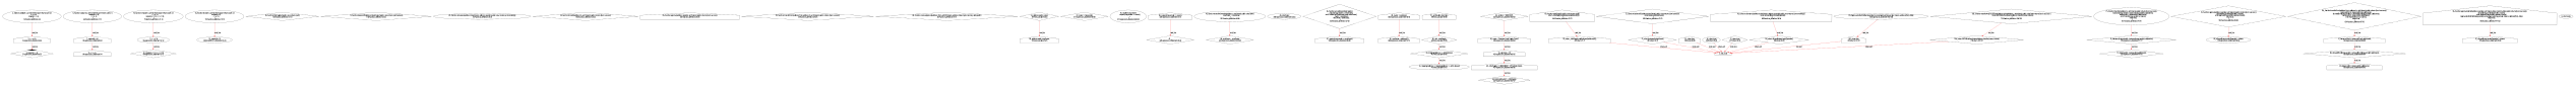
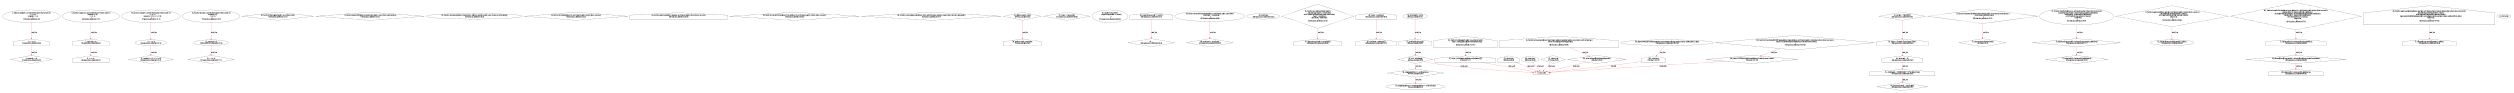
  digraph {
    fontname=Roboto
    node [fontname=Roboto shape=diamond type_label=expression_statement]
    edge [color=red controlflow_type=next_line edge_type=CFG_edge fontname=Roboto]
    n1 [label="2_ function add(uint a, uint b) internal pure returns (uint c) {\n        c = a + b;\n        require(c >= a);\n    }\n13-function_definition-3-6" method="add(uint a,uint b)" shape=ellipse type_label=function_definition]
    n2 [label="3_ c = a + b;\n31-expression_statement-4-4" method="add(uint a,uint b)" shape=house]
    n3 [label="4_ require(c >= a);\n37-expression_statement-5-5" method="add(uint a,uint b)"]
    n4 [label="6_ function sub(uint a, uint b) internal pure returns (uint c) {\n        require(b <= a);\n        c = a - b;\n    }\n44-function_definition-7-10" method="sub(uint a,uint b)" shape=ellipse type_label=function_definition]
    n5 [label="7_ require(b <= a);\n92-expression_statement-8-8" method="sub(uint a,uint b)" shape=house]
    n6 [label="8_ c = a - b;\n69-expression_statement-9-9" method="sub(uint a,uint b)" shape=house]
    n7 [label="10_ function mul(uint a, uint b) internal pure returns (uint c) {\n        c = a * b;\n        require(a == 0 || c / a == b);\n    }\n75-function_definition-11-14" method="mul(uint a,uint b)" shape=ellipse type_label=function_definition]
    n8 [label="11_ c = a * b;\n93-expression_statement-12-12" method="mul(uint a,uint b)" shape=ellipse]
    n9 [label="12_ require(a == 0 || c / a == b);\n99-expression_statement-13-13" method="mul(uint a,uint b)"]
    n10 [label="14_ function div(uint a, uint b) internal pure returns (uint c) {\n        require(b > 0);\n        c = a / b;\n    }\n112-function_definition-15-18" method="div(uint a,uint b)" shape=ellipse type_label=function_definition]
    n11 [label="15_ require(b > 0);\n130-transferFrom_statement-16-16" method="div(uint a,uint b)" shape=ellipse]
+   n12 [label="16_ c = a / b;\n137-expression_statement-17-17" method="div(uint a,uint b)"]
    n13 [label="20_ function totalSupply() public view returns (uint);\n146-function_definition-21-21" method="totalSupply()" type_label=function_definition]
    n14 [label="21_ function balanceOf(address tokenOwner) public view returns (uint balance);\n154-function_definition-22-22" method="balanceOf(address tokenOwner)" type_label=function_definition]
    n15 [label="22_ function allowance(address tokenOwner, address spender) public view returns (uint remaining);\n167-function_definition-23-23" method="allowance(address tokenOwner,address spender)" shape=ellipse type_label=function_definition]
    n16 [label="23_ function transfer(address to, uint tokens) public returns (bool success);\n184-function_definition-24-24" method="transfer(address to,uint tokens)" type_label=function_definition]
    n17 [label="24_ function approve(address spender, uint tokens) public returns (bool success);\n200-function_definition-25-25" method="approve(address spender,uint tokens)" shape=house type_label=function_definition]
    n18 [label="25_ function transferFrom(address from, address to, uint tokens) public returns (bool success);\n216-function_definition-26-26" method="transferFrom(address from,address to,uint tokens)" type_label=function_definition]
    n19 [label="30_ function receiveApproval(address from, uint256 tokens, address token, bytes memory data) public;\n267-function_definition-31-31" method="receiveApproval(address from,uint256 tokens,address token,bytes memory data)" type_label=function_definition]
    n20 [label="33_ address public owner;\n289-new_variable-34-34" type_label=new_variable]
    n21 [label="34_ address public newOwner;\n294-new_variable-35-35" shape=house type_label=new_variable]
    n22 [label="37_ owner = msg.sender;\n311-expression_statement-38-38"]
    n23 [label="39_ modifier onlyOwner {\n        require(msg.sender == owner);\n        _;\n    }\n317-expression_statement-40-43" shape=ellipse]
    n24 [label="40_ require(msg.sender == owner);\n320-expression_statement-41-41" shape=house]
    n25 [label="41_ _;\n329-expression_statement-42-42"]
    n26 [label="43_ function transferOwnership(address _newOwner) public onlyOwner {\n        newOwner = _newOwner;\n    }\n331-function_definition-44-46" method="transferOwnership(address _newOwner)" shape=ellipse type_label=function_definition]
    n27 [label="44_ newOwner = _newOwner;\n341-expression_statement-45-45" method="transferOwnership(address _newOwner)"]
    n28 [label="43_ onlyOwner\n338-expression_statement-44-44" method="transferOwnership(address _newOwner)" shape=ellipse]
    n29 [label="46_ function acceptOwnership() public {\n        require(msg.sender == newOwner);\n        emit OwnershipTransferred(owner, newOwner);\n        owner = newOwner;\n        newOwner = address(0);\n    }\n345-function_definition-47-52" method="acceptOwnership()" type_label=function_definition]
    n30 [label="47_ require(msg.sender == newOwner);\n349-expression_statement-48-48" method="acceptOwnership()" shape=house]
    n31 [label="49_ owner = newOwner;\n364-expression_statement-50-50" method="acceptOwnership()" shape=house]
    n32 [label="50_ newOwner = address(0);\n368-expression_statement-51-51" method="acceptOwnership()" shape=house]
+   n33 [label="56_ string public  name;\n393-new_variable-57-57" shape=ellipse type_label=new_variable]
    n34 [label="57_ uint8 public decimals;\n398-new_variable-58-58" shape=house type_label=new_variable]
    n35 [label="58_ uint _totalSupply;\n403-new_variable-59-59" type_label=new_variable]
    n36 [label="59_ mapping(address => uint) balances;\n407-new_variable-60-60" type_label=new_variable]
    n37 [label="60_ mapping(address => mapping(address => uint)) allowed;\n413-new_variable-61-61" shape=ellipse type_label=new_variable]
    n38 [label="62_ symbol = \"NEOFIXED\";\n423-expression_statement-63-63"]
    n39 [label="63_ name = \"Example Fixed Supply Token\";\n428-expression_statement-64-64" shape=house]
    n40 [label="64_ decimals = 18;\n433-expression_statement-65-65" shape=house]
    n41 [label="65_ _totalSupply = 10000000000 * 10**uint(decimals);\n437-expression_statement-66-66" shape=house]
    n42 [label="66_ balances[owner] = _totalSupply;\n447-expression_statement-67-67"]
    n43 [label="69_ function totalSupply() public view returns (uint) {\n        return _totalSupply.sub(balances[address(0)]);\n    }\n463-function_definition-70-72" method="totalSupply()" shape=house type_label=function_definition]
    n44 [label="70_ return _totalSupply.sub(balances[address(0)]);\n472-return-71-71" method="totalSupply()" shape=house type_label=return]
    n45 [label="0_ exit_node" shape=house type_label=exit]
    n46 [label="72_ function balanceOf(address tokenOwner) public view returns (uint balance) {\n        return balances[tokenOwner];\n    }\n483-function_definition-73-75" method="balanceOf(address tokenOwner)" type_label=function_definition]
    n47 [label="73_ return balances[tokenOwner];\n497-return-74-74" method="balanceOf(address tokenOwner)" type_label=return]
    n48 [label="75_ function transfer(address to, uint tokens) public returns (bool success) {\n        balances[msg.sender] = balances[msg.sender].sub(tokens);\n        balances[to] = balances[to].add(tokens);\n        emit Transfer(msg.sender, to, tokens);\n        return true;\n    }\n501-function_definition-76-81" method="transfer(address to,uint tokens)" shape=ellipse type_label=function_definition]
    n49 [label="76_ balances[msg.sender] = balances[msg.sender].sub(tokens);\n518-expression_statement-77-77" method="transfer(address to,uint tokens)"]
    n50 [label="77_ balances[to] = balances[to].add(tokens);\n535-expression_statement-78-78" method="transfer(address to,uint tokens)"]
    n51 [label="79_ return true;\n558-return-80-80" method="transfer(address to,uint tokens)" shape=house type_label=return]
    n52 [label="81_ function approve(address spender, uint tokens) public returns (bool success) {\n        allowed[msg.sender][spender] = tokens;\n        emit Approval(msg.sender, spender, tokens);\n        return true;\n    }\n561-function_definition-82-86" method="approve(address spender,uint tokens)" type_label=function_definition]
    n53 [label="82_ allowed[msg.sender][spender] = tokens;\n578-expression_statement-83-83" method="approve(address spender,uint tokens)" shape=ellipse]
    n54 [label="84_ return true;\n598-return-85-85" method="approve(address spender,uint tokens)" shape=ellipse type_label=return]
    n55 [label="86_ function transferFrom(address from, address to, uint tokens) public returns (bool success) {\n        balances[from] = balances[from].sub(tokens);\n        allowed[from][msg.sender] = allowed[from][msg.sender].sub(tokens);\n        balances[to] = balances[to].add(tokens);\n        emit Transfer(from, to, tokens);\n        return true;\n    }\n601-function_definition-87-93" method="transferFrom(address from,address to,uint tokens)" type_label=function_definition]
    n56 [label="87_ balances[from] = balances[from].sub(tokens);\n622-expression_statement-88-88" method="transferFrom(address from,address to,uint tokens)" shape=house]
    n57 [label="88_ allowed[from][msg.sender] = allowed[from][msg.sender].sub(tokens);\n635-expression_statement-89-89" method="transferFrom(address from,address to,uint tokens)"]
    n58 [label="89_ balances[to] = balances[to].add(tokens);\n656-expression_statement-90-90" method="transferFrom(address from,address to,uint tokens)" shape=house]
    n59 [label="91_ return true;\n677-return-92-92" method="transferFrom(address from,address to,uint tokens)" type_label=return]
    n60 [label="93_ function allowance(address tokenOwner, address spender) public view returns (uint remaining) {\n        return allowed[tokenOwner][spender];\n    }\n680-function_definition-94-96" method="allowance(address tokenOwner,address spender)" shape=house type_label=function_definition]
    n61 [label="94_ return allowed[tokenOwner][spender];\n698-return-95-95" method="allowance(address tokenOwner,address spender)" type_label=return]
    n62 [label="96_ function approveAndCall(address spender, uint tokens, bytes memory data) public returns (bool success) {\n        allowed[msg.sender][spender] = tokens;\n        emit Approval(msg.sender, spender, tokens);\n        ApproveAndCallFallBack(spender).receiveApproval(msg.sender, tokens, address(this), data);\n        return true;\n    }\n704-function_definition-97-102" method="approveAndCall(address spender,uint tokens,bytes memory data)" shape=house type_label=function_definition]
    n63 [label="97_ allowed[msg.sender][spender] = tokens;\n725-expression_statement-98-98" method="approveAndCall(address spender,uint tokens,bytes memory data)" shape=house]
    n64 [label="99_ ApproveAndCallFallBack(spender).receiveApproval(msg.sender, tokens, address(this), data);\n745-expression_statement-100-100" method="approveAndCall(address spender,uint tokens,bytes memory data)" shape=ellipse]
    n65 [label="100_ return true;\n765-return-101-101" method="approveAndCall(address spender,uint tokens,bytes memory data)" shape=house type_label=return]
    n66 [label="105_ function transferAnyERC20Token(address tokenAddress, uint tokens) public onlyOwner returns (bool success) {\n        return ERC20Interface(tokenAddress).transfer(owner, tokens);\n    }\n774-function_definition-106-108" method="transferAnyERC20Token(address tokenAddress,uint tokens)" type_label=function_definition]
    n67 [label="106_ return ERC20Interface(tokenAddress).transfer(owner, tokens);\n793-return-107-107" method="transferAnyERC20Token(address tokenAddress,uint tokens)" type_label=return]
    n68 [label="0_ start_node" shape=ellipse type_label=start]
    n1 -> n2 [label=next_line]
    n2 -> n3 [label=next_line]
    n4 -> n5 [label=next_line]
    n5 -> n6 [label=next_line]
    n7 -> n8 [label=next_line]
    n8 -> n9 [label=next_line]
    n10 -> n11 [label=next_line]
+   n11 -> n12 [label=next_line]
    n20 -> n21 [label=next_line]
    n24 -> n25 [label=next_line]
    n26 -> n27 [label=next_line]
    n29 -> n30 [label=next_line]
    n31 -> n32 [label=next_line]
+   n33 -> n34 [label=next_line]
    n34 -> n35 [label=next_line]
    n35 -> n36 [label=next_line]
    n36 -> n37 [label=next_line]
    n38 -> n39 [label=next_line]
    n39 -> n40 [label=next_line]
    n40 -> n41 [label=next_line]
    n41 -> n42 [label=next_line]
    n43 -> n44 [label=next_line]
    n44 -> n45 [controlflow_type=return_exit label=return_exit]
    n46 -> n47 [label=next_line]
-   n47 -> n45 [controlflow_type=return_exit label=return_exit]
+   n35 -> n45 [controlflow_type=return_exit label=return_exit]
    n48 -> n49 [label=next_line]
    n49 -> n50 [label=next_line]
    n51 -> n45 [controlflow_type=return_exit label=return_exit]
    n52 -> n53 [label=next_line]
    n54 -> n45 [controlflow_type=return_exit label=return_exit]
    n55 -> n56 [label=next_line]
    n56 -> n57 [label=next_line]
    n57 -> n58 [label=next_line]
    n59 -> n45 [controlflow_type=return_exit label=return_line]
    n60 -> n61 [label=next_line]
    n61 -> n45 [controlflow_type=return_exit label=return_exit]
    n62 -> n63 [label=next_line]
    n64 -> n65 [label=next_line]
    n65 -> n45 [controlflow_type=return_exit label=line_exit]
    n66 -> n67 [label=next_line]
    n67 -> n45 [controlflow_type=return_exit label=return_exit]
  }
